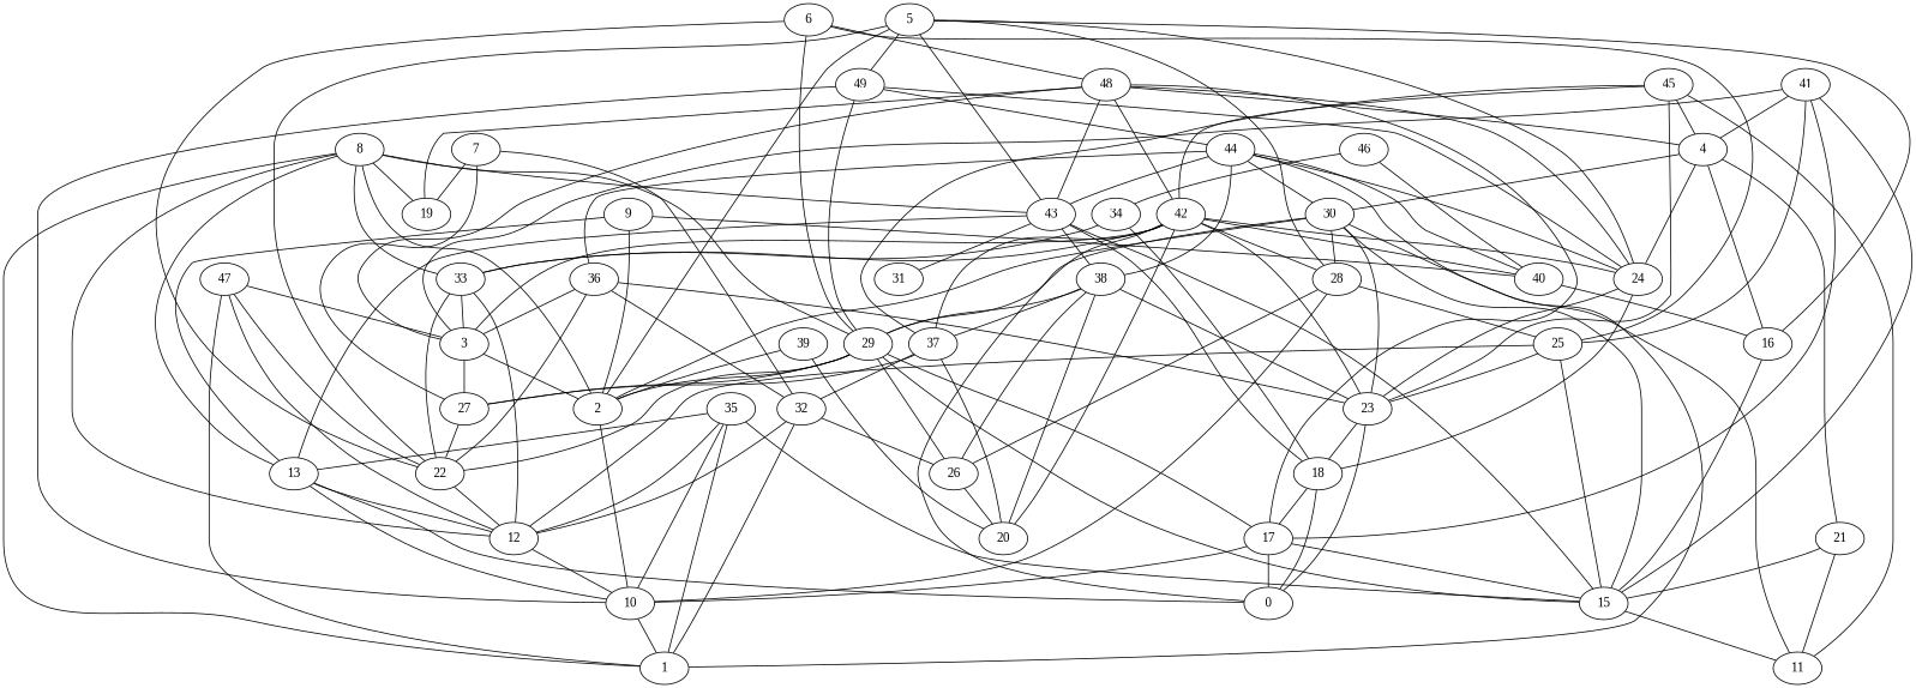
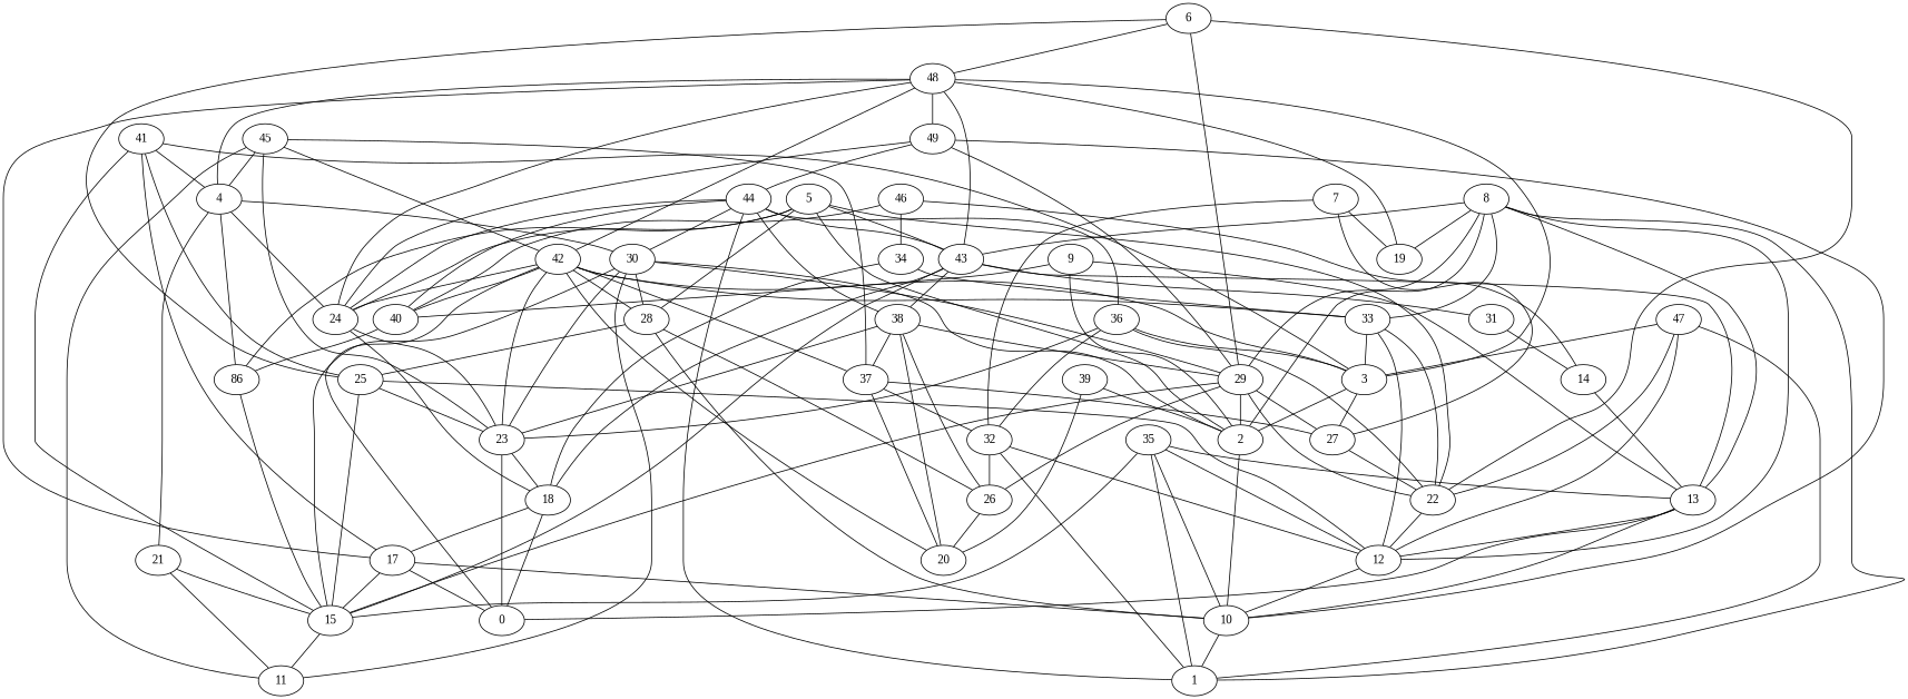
  digraph {
    fontname="Liberation Serif"
    node [fontname="Liberation Serif"]
    edge [color=black dir=none fontname="Liberation Serif"]
    9
    13
    2
    40
    0
    12
    10
    24
    18
    23
    17
    46
+   14
    34
    33
    47
    22
    1
    3
    37
    32
    20
    27
    26
    21
    11
    15
    25
    44
    38
    43
    36
    30
    29
    31
    8
    19
    4
-   16
+   16 [label=86]
    41
    28
    48
    42
    39
    49
    7
    6
    45
    35
    5
    subgraph sub_1 {
      9
      13
      2
      40
      0
      12
      10
      24
      18
      23
      17
      46
+     14
      34
      33
      47
      22
      1
      3
      37
      32
      20
      27
      26
      21
      11
      15
      25
      44
      38
      43
      36
      30
      29
      31
      8
      19
      4
      16
      41
      28
      48
      42
      39
      49
      7
      6
      45
      35
      5
    }
    9 -> 13
    9 -> 2
    9 -> 40
    13 -> 0
    13 -> 12
    13 -> 10
    2 -> 10
    40 -> 16
    12 -> 10
    10 -> 1
    24 -> 18
    24 -> 23
    18 -> 0
    18 -> 17
    23 -> 0
    23 -> 18
    17 -> 0
    17 -> 10
    17 -> 15
    46 -> 40
+   46 -> 14
    46 -> 34
+   14 -> 13
    34 -> 18
    34 -> 33
    33 -> 12
    33 -> 22
    33 -> 3
    47 -> 12
    47 -> 22
    47 -> 1
    47 -> 3
    22 -> 12
    3 -> 2
    3 -> 27
    37 -> 32
    37 -> 20
    37 -> 27
    32 -> 12
    32 -> 1
    32 -> 26
    27 -> 22
    26 -> 20
    21 -> 11
    21 -> 15
    15 -> 11
    25 -> 12
    25 -> 23
    25 -> 15
    44 -> 40
    44 -> 24
    44 -> 1
    44 -> 38
    44 -> 43
    44 -> 36
    44 -> 30
    38 -> 23
    38 -> 37
    38 -> 20
    38 -> 26
    38 -> 29
    43 -> 13
    43 -> 18
    43 -> 15
    43 -> 38
    43 -> 31
    36 -> 23
    36 -> 22
    36 -> 3
    36 -> 32
    30 -> 2
    30 -> 23
    30 -> 11
    30 -> 15
    30 -> 29
    30 -> 28
    29 -> 2
-   29 -> 17
    29 -> 22
    29 -> 27
    29 -> 26
    29 -> 15
+   31 -> 14
    8 -> 13
    8 -> 2
    8 -> 12
    8 -> 33
    8 -> 1
    8 -> 43
    8 -> 29
    8 -> 19
    4 -> 24
    4 -> 21
    4 -> 30
    4 -> 16
    16 -> 15
    41 -> 17
    41 -> 3
    41 -> 15
    41 -> 25
    41 -> 4
    28 -> 10
    28 -> 26
    28 -> 25
    48 -> 24
    48 -> 17
    48 -> 3
    48 -> 43
    48 -> 19
    48 -> 4
    48 -> 42
    42 -> 40
    42 -> 0
    42 -> 24
    42 -> 23
    42 -> 33
    42 -> 3
    42 -> 37
    42 -> 20
    42 -> 28
    39 -> 2
    39 -> 20
    49 -> 10
    49 -> 24
    49 -> 44
    49 -> 29
    7 -> 32
    7 -> 27
    7 -> 19
    6 -> 22
    6 -> 25
    6 -> 29
    6 -> 48
    45 -> 23
    45 -> 37
    45 -> 11
    45 -> 4
    45 -> 42
    35 -> 13
    35 -> 12
    35 -> 10
    35 -> 1
    35 -> 15
    5 -> 2
    5 -> 24
    5 -> 22
    5 -> 43
    5 -> 16
    5 -> 28
-   5 -> 49
+   48 -> 49
  }
